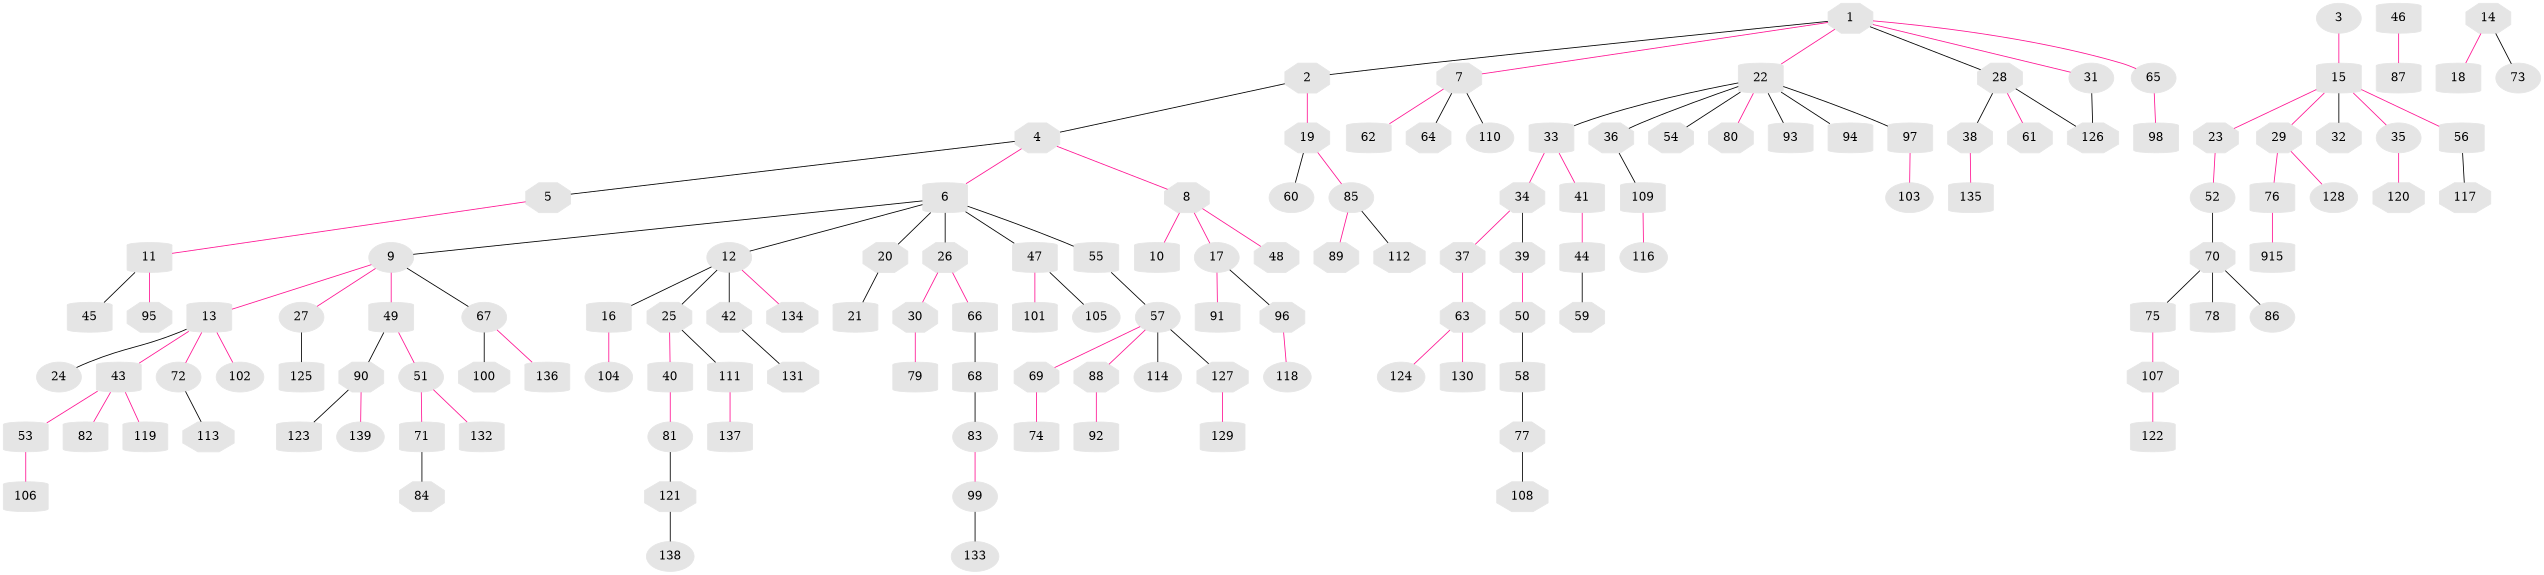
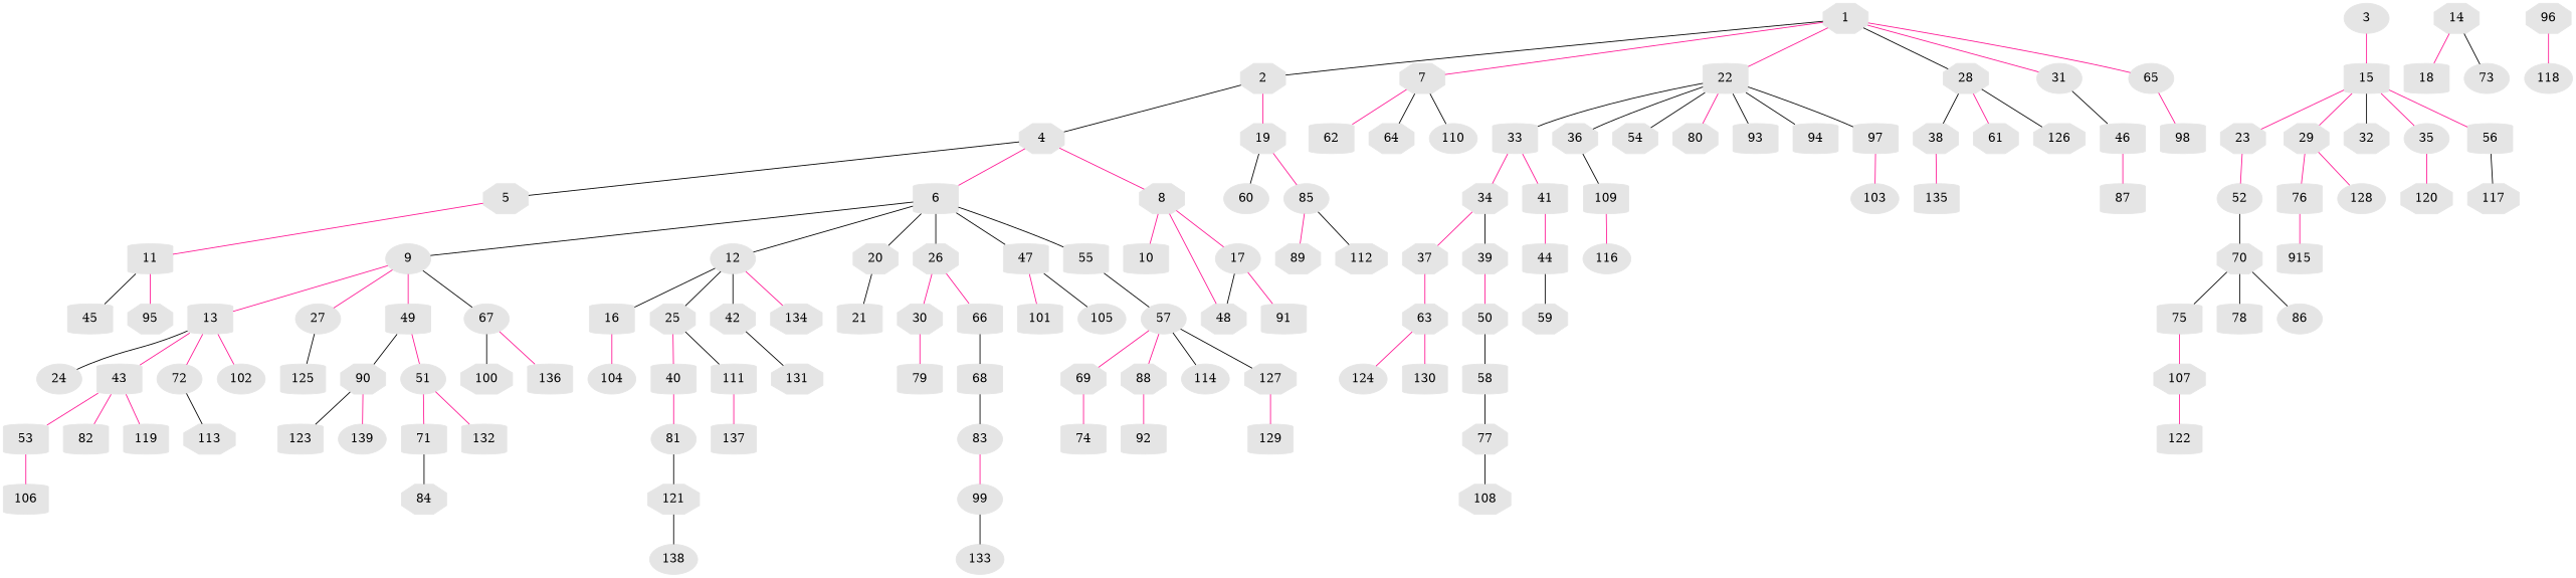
  graph {
    node [color=gray90 shape=cylinder style=filled]
    edge [color=deeppink]
    1 [shape=octagon]
    2 [shape=octagon]
    7 [shape=octagon]
    22
    28 [shape=octagon]
    31 [shape=ellipse]
    65 [shape=ellipse]
    4 [shape=octagon]
    19 [shape=octagon]
    3 [shape=ellipse]
    15
    62
    64 [shape=octagon]
    110 [shape=ellipse]
    33
    36 [shape=octagon]
    54 [shape=octagon]
    80 [shape=octagon]
    93
    94
    97
    38 [shape=octagon]
    61 [shape=octagon]
    126 [shape=octagon]
    46
    98
    5 [shape=octagon]
    6
    8 [shape=octagon]
    60 [shape=ellipse]
    85 [shape=ellipse]
    23 [shape=octagon]
    29 [shape=octagon]
    32 [shape=octagon]
    35 [shape=ellipse]
    56
    11
    9 [shape=ellipse]
    12 [shape=ellipse]
    20 [shape=octagon]
    26 [shape=octagon]
    47
    55
    10
    17 [shape=ellipse]
    48 [shape=octagon]
    45
    95 [shape=octagon]
    13
    27 [shape=ellipse]
    49
    67 [shape=ellipse]
    16
    25 [shape=octagon]
    42 [shape=octagon]
    134 [shape=octagon]
    14 [shape=octagon]
    18
    73 [shape=ellipse]
    21
    30 [shape=octagon]
    66
    101
    105 [shape=ellipse]
    57 [shape=ellipse]
    91
    96 [shape=octagon]
    24 [shape=ellipse]
    43
    72 [shape=ellipse]
    102 [shape=ellipse]
    125
    90 [shape=octagon]
    51 [shape=ellipse]
    100 [shape=octagon]
    136
    123
    139 [shape=ellipse]
    104 [shape=ellipse]
    40
    111
    131 [shape=octagon]
    53
    82
    119
    113 [shape=octagon]
    52 [shape=ellipse]
    76
    128 [shape=ellipse]
    120 [shape=octagon]
    117 [shape=octagon]
    118 [shape=ellipse]
    89 [shape=octagon]
    112 [shape=octagon]
    34 [shape=octagon]
    41
    109
    103 [shape=ellipse]
    70 [shape=octagon]
    81 [shape=ellipse]
    137
    79
    68
    135
    n105 [label=915]
    87
    37 [shape=octagon]
    39 [shape=octagon]
    44
    63 [shape=octagon]
    50 [shape=octagon]
    116 [shape=ellipse]
    124 [shape=ellipse]
    130
    58
    121 [shape=octagon]
    59 [shape=octagon]
    106
    71
    132
    77 [shape=octagon]
    84 [shape=octagon]
    75
    78
    86 [shape=ellipse]
    69 [shape=octagon]
    88 [shape=octagon]
    114 [shape=ellipse]
    127 [shape=octagon]
    74
    92
    129
    108 [shape=octagon]
    83 [shape=ellipse]
    99 [shape=ellipse]
    107 [shape=octagon]
    122
    138 [shape=ellipse]
    133 [shape=ellipse]
    1 -- 2 [color=black]
    1 -- 7
    1 -- 22
    1 -- 28 [color=black]
    1 -- 31
    1 -- 65
    2 -- 4 [color=black]
    2 -- 19
    7 -- 62
    7 -- 64 [color=black]
    7 -- 110 [color=black]
    22 -- 33 [color=black]
    22 -- 36 [color=black]
    22 -- 54 [color=black]
    22 -- 80
    22 -- 93 [color=black]
    22 -- 94 [color=black]
    22 -- 97 [color=black]
    28 -- 38 [color=black]
    28 -- 61
    28 -- 126 [color=black]
-   31 -- 126 [color=black]
+   31 -- 46 [color=black]
    65 -- 98
    4 -- 5 [color=black]
    4 -- 6
    4 -- 8
    19 -- 60 [color=black]
    19 -- 85
    3 -- 15
    15 -- 23
    15 -- 29
    15 -- 32 [color=black]
    15 -- 35
    15 -- 56
    33 -- 34
    33 -- 41
    36 -- 109 [color=black]
    97 -- 103
    38 -- 135
    46 -- 87
    5 -- 11
    6 -- 9 [color=black]
    6 -- 12 [color=black]
    6 -- 20 [color=black]
    6 -- 26 [color=black]
    6 -- 47 [color=black]
    6 -- 55 [color=black]
    8 -- 10
    8 -- 17
    8 -- 48
    85 -- 89
    85 -- 112 [color=black]
    23 -- 52
    29 -- 76
    29 -- 128
    35 -- 120
    56 -- 117 [color=black]
    11 -- 45 [color=black]
    11 -- 95
    9 -- 13
    9 -- 27
    9 -- 49
    9 -- 67 [color=black]
    12 -- 16 [color=black]
    12 -- 25 [color=black]
    12 -- 42 [color=black]
    12 -- 134
    20 -- 21 [color=black]
    26 -- 30
    26 -- 66
    47 -- 101
    47 -- 105 [color=black]
    55 -- 57 [color=black]
    17 -- 91
-   17 -- 96 [color=black]
+   17 -- 48 [color=black]
    13 -- 24 [color=black]
    13 -- 43
    13 -- 72
    13 -- 102
    27 -- 125 [color=black]
    49 -- 90 [color=black]
    49 -- 51
    67 -- 100 [color=black]
    67 -- 136
    16 -- 104
    25 -- 40
    25 -- 111 [color=black]
    42 -- 131 [color=black]
    14 -- 18
    14 -- 73 [color=black]
    30 -- 79
    66 -- 68 [color=black]
    57 -- 69
    57 -- 88
    57 -- 114 [color=black]
    57 -- 127 [color=black]
    96 -- 118
    43 -- 53
    43 -- 82
    43 -- 119
    72 -- 113 [color=black]
    90 -- 123 [color=black]
    90 -- 139
    51 -- 71
    51 -- 132
    40 -- 81
    111 -- 137
    53 -- 106
    52 -- 70 [color=black]
    76 -- n105
    34 -- 37
    34 -- 39 [color=black]
    41 -- 44
    109 -- 116
    70 -- 75 [color=black]
    70 -- 78 [color=black]
    70 -- 86 [color=black]
    81 -- 121 [color=black]
    68 -- 83 [color=black]
    37 -- 63
    39 -- 50
    44 -- 59 [color=black]
    63 -- 124
    63 -- 130
    50 -- 58 [color=black]
    58 -- 77 [color=black]
    121 -- 138 [color=black]
    71 -- 84 [color=black]
    77 -- 108 [color=black]
    75 -- 107
    69 -- 74
    88 -- 92
    127 -- 129
    83 -- 99
    99 -- 133 [color=black]
    107 -- 122
  }
